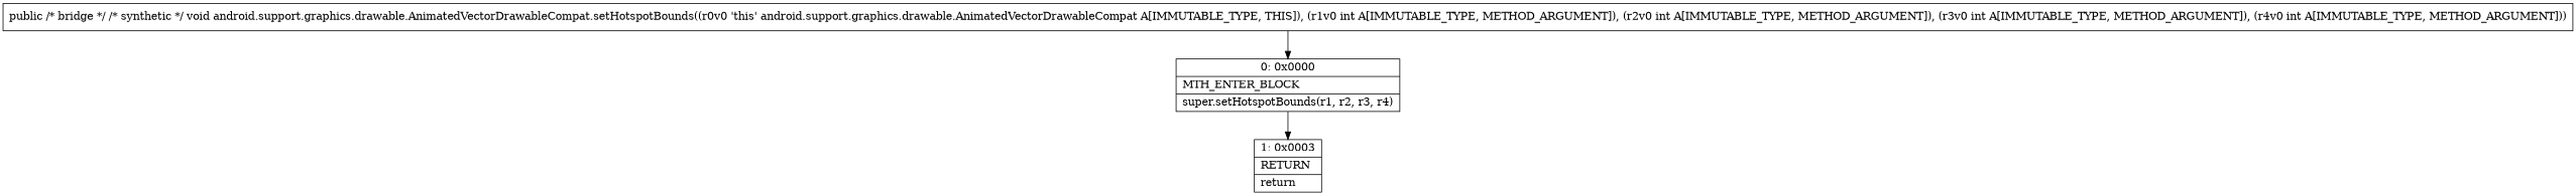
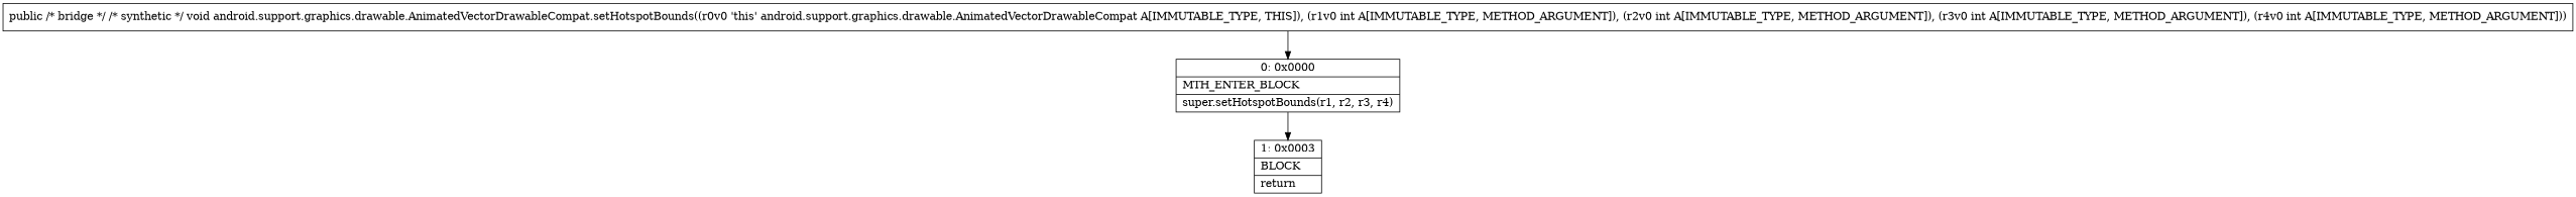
  digraph {
    node [shape=record]
    n1 [label="{0\:\ 0x0000|MTH_ENTER_BLOCK\l|super.setHotspotBounds(r1, r2, r3, r4)\l}"]
-   n2 [label="{1\:\ 0x0003|RETURN\l|return\l}"]
+   n2 [label="{1\:\ 0x0003|BLOCK\l|return\l}"]
    n3 [label="{public \/* bridge *\/ \/* synthetic *\/ void android.support.graphics.drawable.AnimatedVectorDrawableCompat.setHotspotBounds((r0v0 'this' android.support.graphics.drawable.AnimatedVectorDrawableCompat A[IMMUTABLE_TYPE, THIS]), (r1v0 int A[IMMUTABLE_TYPE, METHOD_ARGUMENT]), (r2v0 int A[IMMUTABLE_TYPE, METHOD_ARGUMENT]), (r3v0 int A[IMMUTABLE_TYPE, METHOD_ARGUMENT]), (r4v0 int A[IMMUTABLE_TYPE, METHOD_ARGUMENT])) }"]
    n1 -> n2
    n3 -> n1
  }
